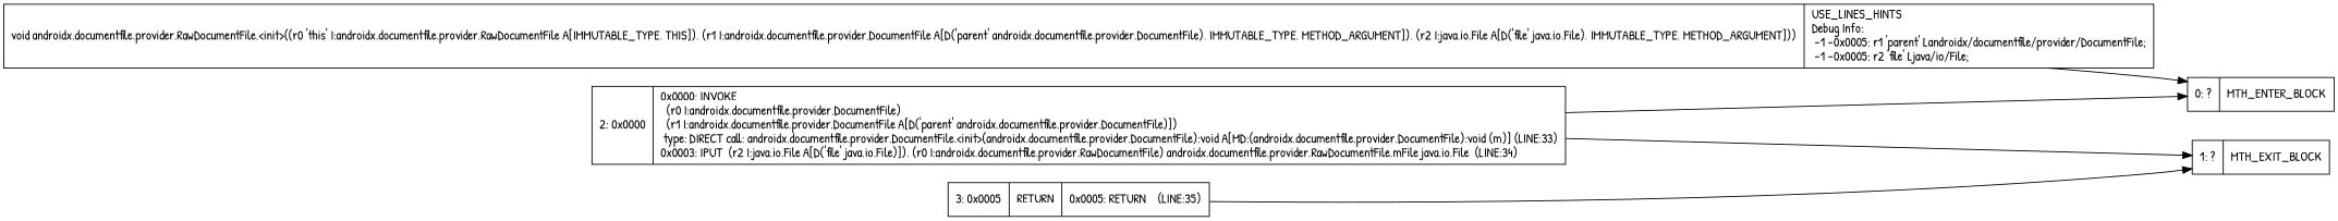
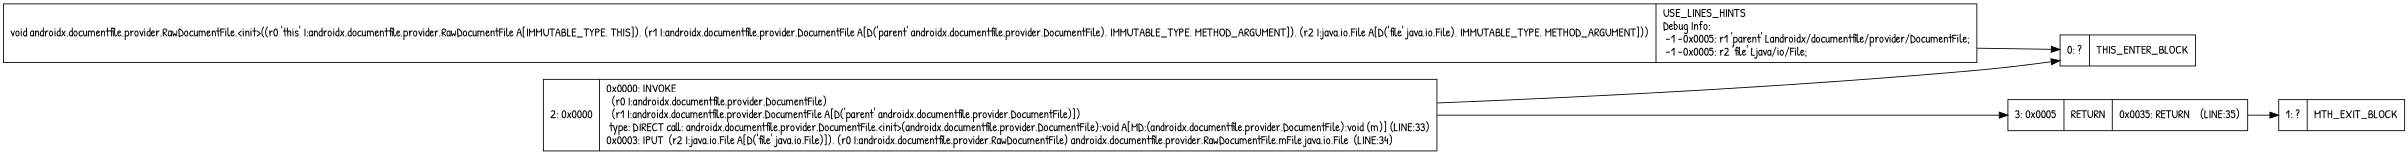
  digraph {
    fontname="Patrick Hand"
    rankdir=LR
    node [fontname="Patrick Hand" shape=record]
    edge [fontname="Patrick Hand"]
-   n1 [label="{0\:\ ?|MTH_ENTER_BLOCK\l}"]
+   n1 [label="{0\:\ ?|THIS_ENTER_BLOCK\l}"]
    n2 [label="{2\:\ 0x0000|0x0000: INVOKE  \l  (r0 I:androidx.documentfile.provider.DocumentFile)\l  (r1 I:androidx.documentfile.provider.DocumentFile A[D('parent' androidx.documentfile.provider.DocumentFile)])\l type: DIRECT call: androidx.documentfile.provider.DocumentFile.\<init\>(androidx.documentfile.provider.DocumentFile):void A[MD:(androidx.documentfile.provider.DocumentFile):void (m)] (LINE:33)\l0x0003: IPUT  (r2 I:java.io.File A[D('file' java.io.File)]), (r0 I:androidx.documentfile.provider.RawDocumentFile) androidx.documentfile.provider.RawDocumentFile.mFile java.io.File  (LINE:34)\l}"]
-   n3 [label="{3\:\ 0x0005|RETURN\l|0x0005: RETURN    (LINE:35)\l}"]
+   n3 [label="{3\:\ 0x0005|RETURN\l|0x0035: RETURN    (LINE:35)\l}"]
    n4 [label="{1\:\ ?|MTH_EXIT_BLOCK\l}"]
    n5 [label="{void androidx.documentfile.provider.RawDocumentFile.\<init\>((r0 'this' I:androidx.documentfile.provider.RawDocumentFile A[IMMUTABLE_TYPE, THIS]), (r1 I:androidx.documentfile.provider.DocumentFile A[D('parent' androidx.documentfile.provider.DocumentFile), IMMUTABLE_TYPE, METHOD_ARGUMENT]), (r2 I:java.io.File A[D('file' java.io.File), IMMUTABLE_TYPE, METHOD_ARGUMENT]))  | USE_LINES_HINTS\lDebug Info:\l  \-1 \-0x0005: r1 'parent' Landroidx\/documentfile\/provider\/DocumentFile;\l  \-1 \-0x0005: r2 'file' Ljava\/io\/File;\l}"]
    n2 -> n1
-   n2 -> n4
+   n2 -> n3
    n3 -> n4
    n5 -> n1
  }
